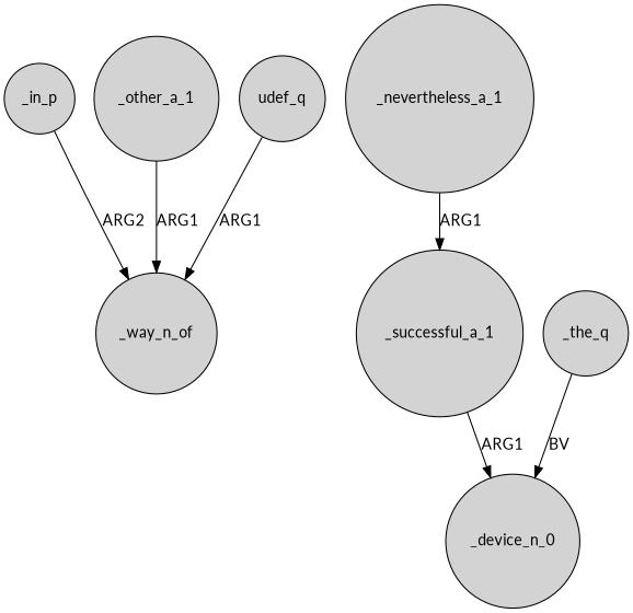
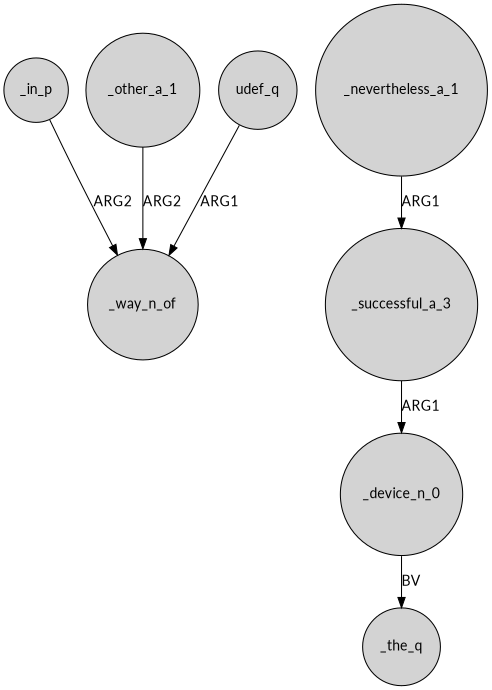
  digraph {
    fontname=Lato
    node [fontname=Lato shape=circle style=filled]
    edge [fontname=Lato]
    _in_p
    _way_n_of
    n3 [label=_device_n_0]
-   _successful_a_1
+   _successful_a_1 [label=_successful_a_3]
    _nevertheless_a_1
    _the_q
    _other_a_1
    udef_q
    _in_p -> _way_n_of [label=ARG2]
    _successful_a_1 -> n3 [label=ARG1]
    _nevertheless_a_1 -> _successful_a_1 [label=ARG1]
-   _the_q -> n3 [label=BV]
-   _other_a_1 -> _way_n_of [label=ARG1]
+   n3 -> _the_q [label=BV]
+   _other_a_1 -> _way_n_of [label=ARG2]
    udef_q -> _way_n_of [label=ARG1]
  }
